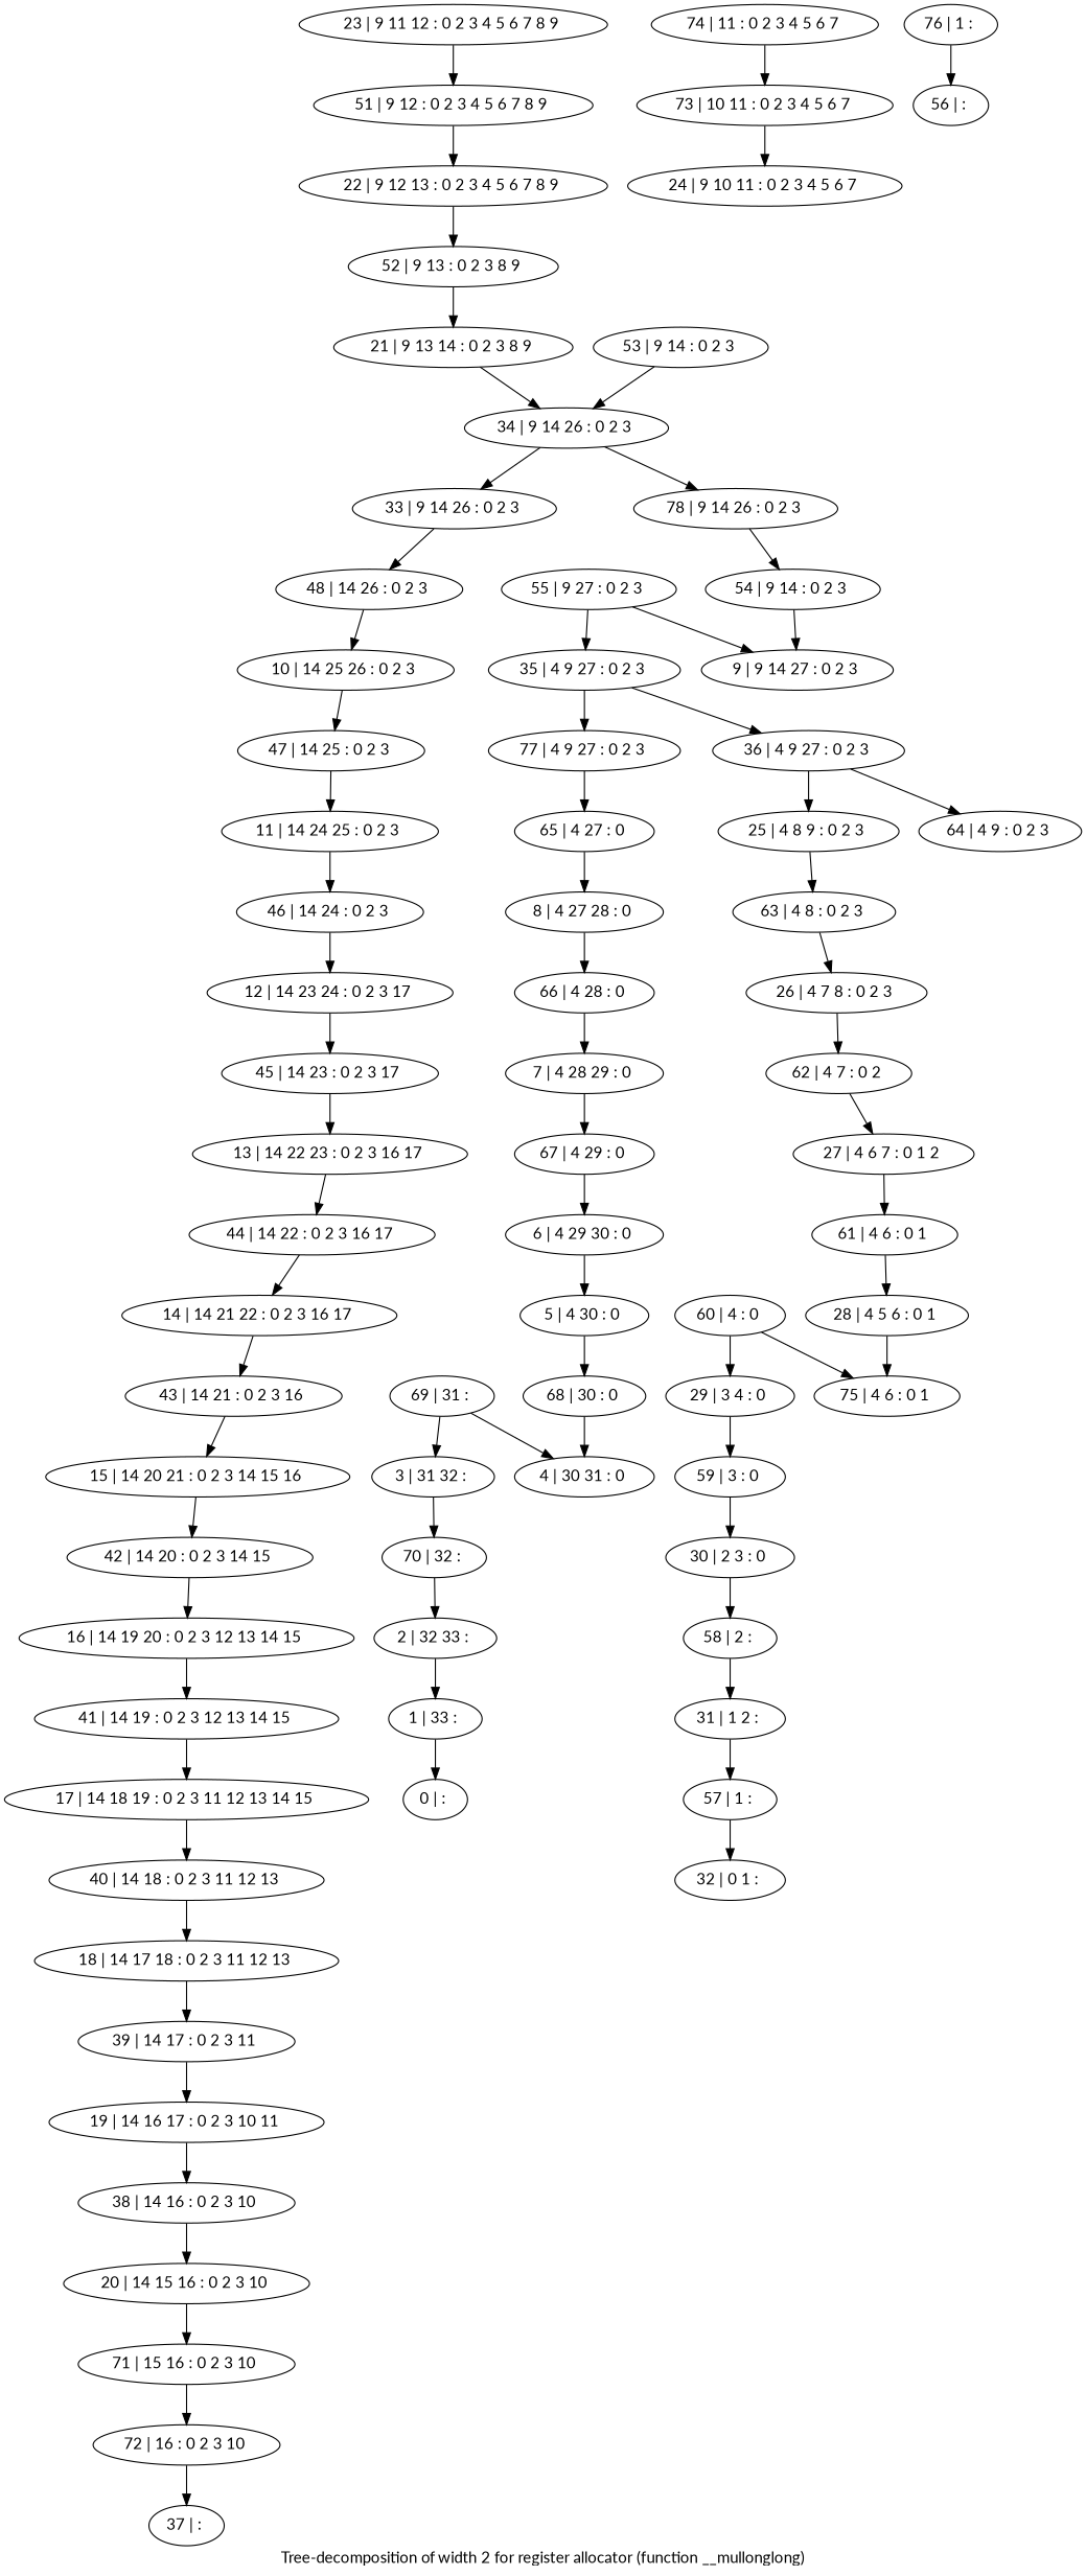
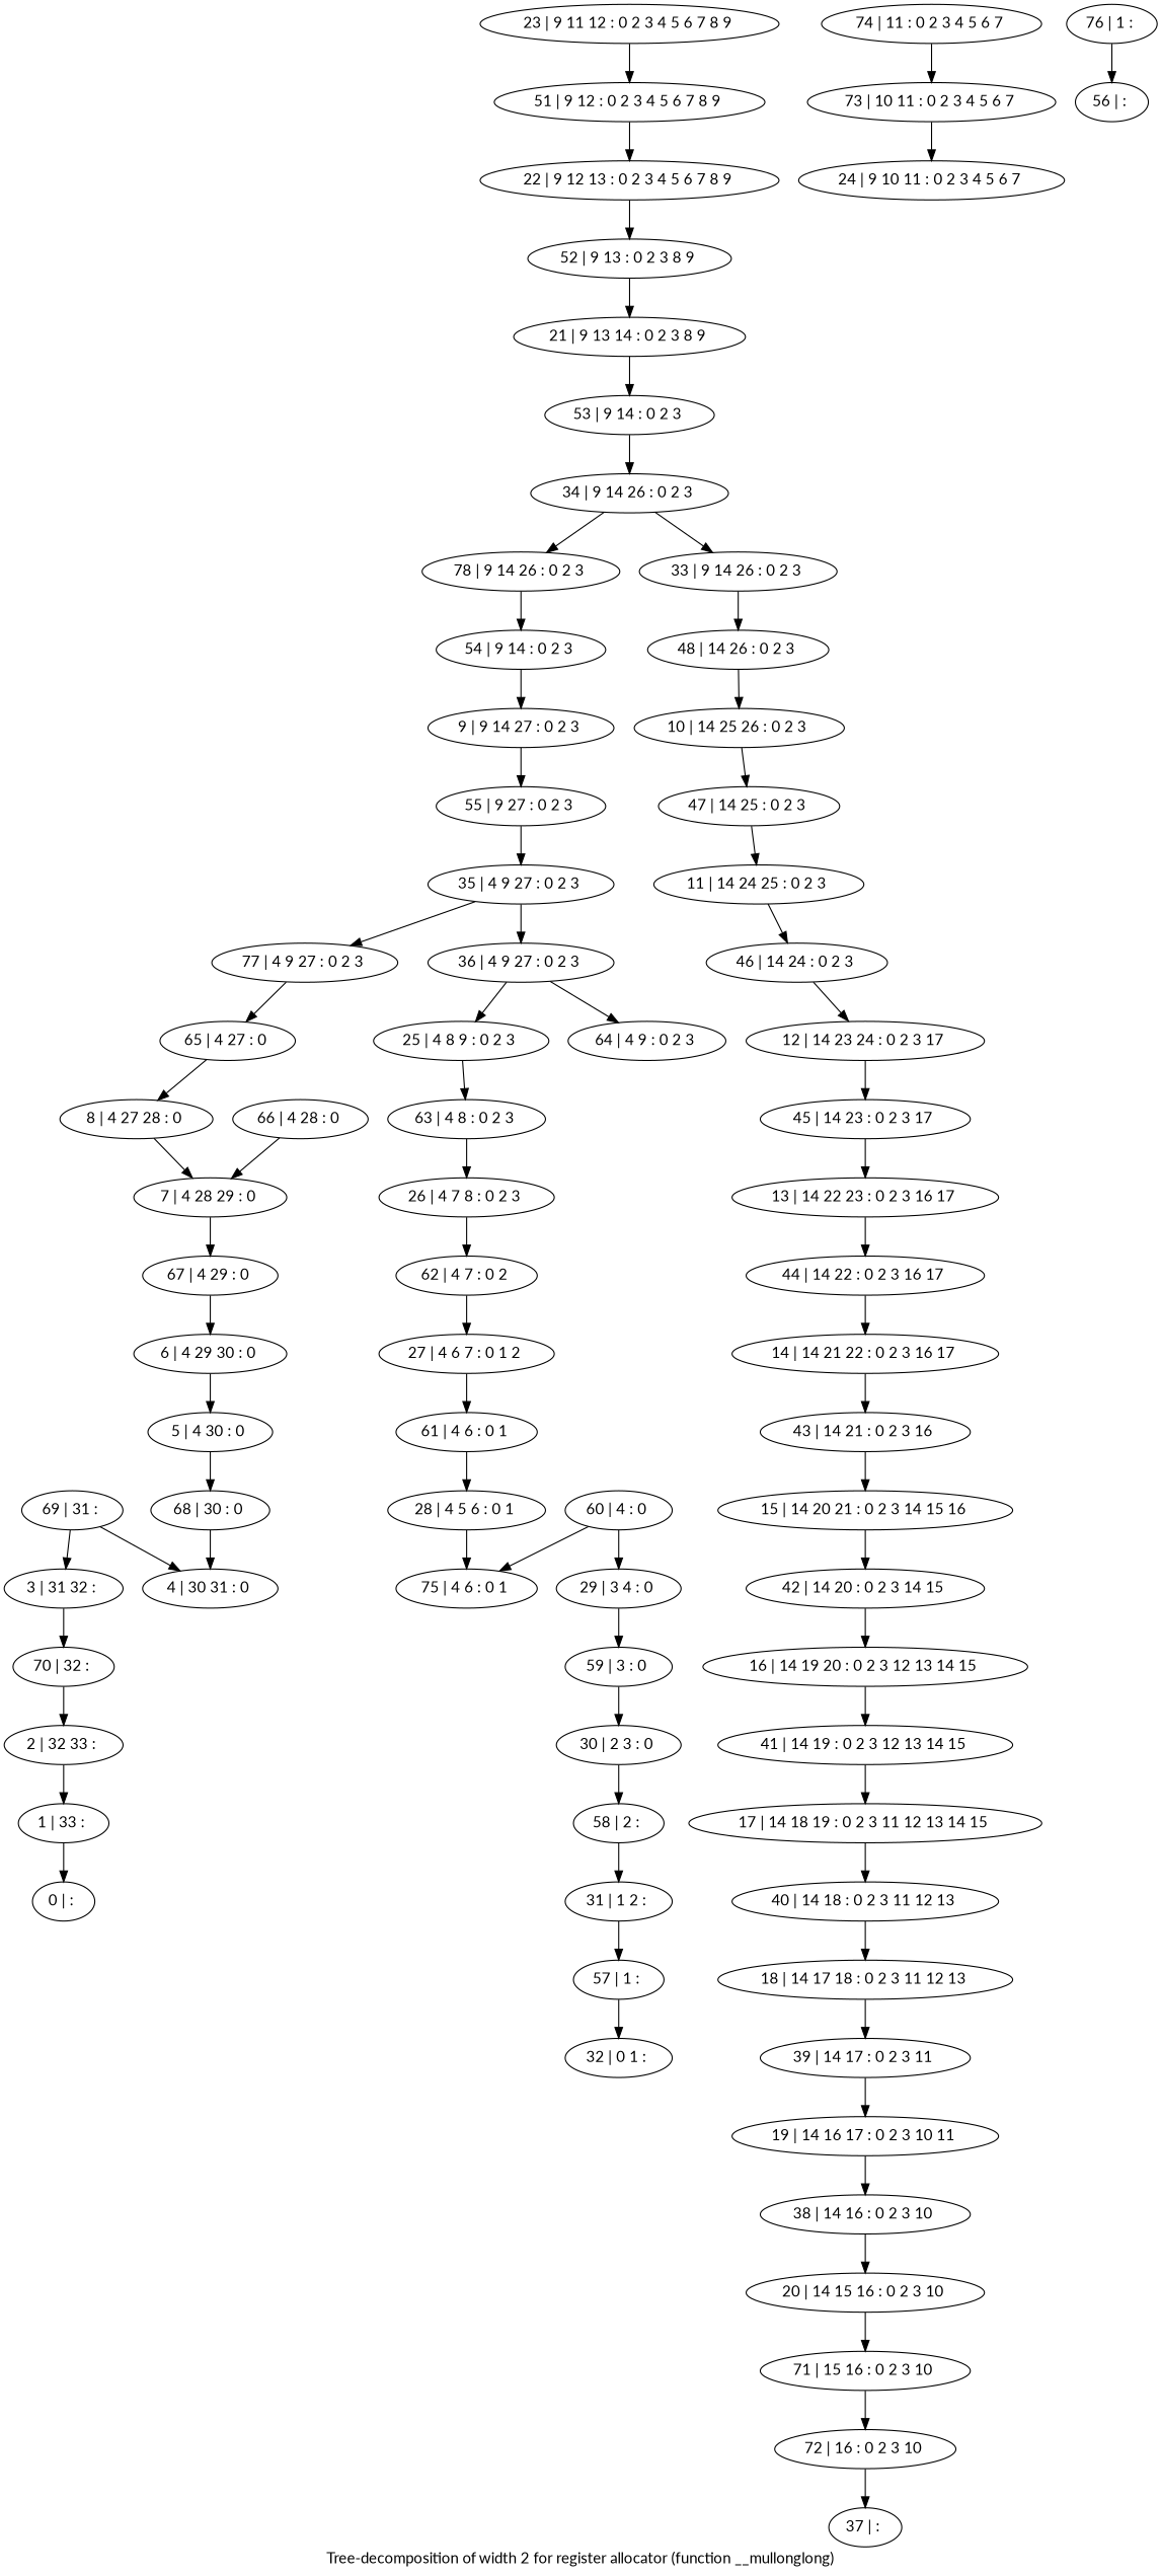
  digraph {
    fontname=Lato
    label="Tree-decomposition of width 2 for register allocator (function __mullonglong)"
    node [fontname=Lato]
    edge [fontname=Lato]
    n1 [label="0 | : "]
    n2 [label="1 | 33 : "]
    n3 [label="2 | 32 33 : "]
    n4 [label="3 | 31 32 : "]
    n5 [label="70 | 32 : "]
    n6 [label="4 | 30 31 : 0 "]
    n7 [label="69 | 31 : "]
    n8 [label="5 | 4 30 : 0 "]
    n9 [label="68 | 30 : 0 "]
    n10 [label="6 | 4 29 30 : 0 "]
    n11 [label="7 | 4 28 29 : 0 "]
    n12 [label="67 | 4 29 : 0 "]
    n13 [label="8 | 4 27 28 : 0 "]
    n14 [label="66 | 4 28 : 0 "]
    n15 [label="9 | 9 14 27 : 0 2 3 "]
    n16 [label="55 | 9 27 : 0 2 3 "]
    n17 [label="35 | 4 9 27 : 0 2 3 "]
    n18 [label="10 | 14 25 26 : 0 2 3 "]
    n19 [label="47 | 14 25 : 0 2 3 "]
    n20 [label="11 | 14 24 25 : 0 2 3 "]
    n21 [label="46 | 14 24 : 0 2 3 "]
    n22 [label="12 | 14 23 24 : 0 2 3 17 "]
    n23 [label="45 | 14 23 : 0 2 3 17 "]
    n24 [label="13 | 14 22 23 : 0 2 3 16 17 "]
    n25 [label="44 | 14 22 : 0 2 3 16 17 "]
    n26 [label="14 | 14 21 22 : 0 2 3 16 17 "]
    n27 [label="43 | 14 21 : 0 2 3 16 "]
    n28 [label="15 | 14 20 21 : 0 2 3 14 15 16 "]
    n29 [label="42 | 14 20 : 0 2 3 14 15 "]
    n30 [label="16 | 14 19 20 : 0 2 3 12 13 14 15 "]
    n31 [label="41 | 14 19 : 0 2 3 12 13 14 15 "]
    n32 [label="17 | 14 18 19 : 0 2 3 11 12 13 14 15 "]
    n33 [label="40 | 14 18 : 0 2 3 11 12 13 "]
    n34 [label="18 | 14 17 18 : 0 2 3 11 12 13 "]
    n35 [label="39 | 14 17 : 0 2 3 11 "]
    n36 [label="19 | 14 16 17 : 0 2 3 10 11 "]
    n37 [label="38 | 14 16 : 0 2 3 10 "]
    n38 [label="20 | 14 15 16 : 0 2 3 10 "]
    n39 [label="71 | 15 16 : 0 2 3 10 "]
    n40 [label="72 | 16 : 0 2 3 10 "]
    n41 [label="21 | 9 13 14 : 0 2 3 8 9 "]
    n42 [label="53 | 9 14 : 0 2 3 "]
    n43 [label="34 | 9 14 26 : 0 2 3 "]
    n44 [label="22 | 9 12 13 : 0 2 3 4 5 6 7 8 9 "]
    n45 [label="52 | 9 13 : 0 2 3 8 9 "]
    n46 [label="23 | 9 11 12 : 0 2 3 4 5 6 7 8 9 "]
    n47 [label="51 | 9 12 : 0 2 3 4 5 6 7 8 9 "]
    n48 [label="24 | 9 10 11 : 0 2 3 4 5 6 7 "]
    n49 [label="25 | 4 8 9 : 0 2 3 "]
    n50 [label="63 | 4 8 : 0 2 3 "]
    n51 [label="26 | 4 7 8 : 0 2 3 "]
    n52 [label="62 | 4 7 : 0 2 "]
    n53 [label="27 | 4 6 7 : 0 1 2 "]
    n54 [label="61 | 4 6 : 0 1 "]
    n55 [label="28 | 4 5 6 : 0 1 "]
    n56 [label="75 | 4 6 : 0 1 "]
    n57 [label="29 | 3 4 : 0 "]
    n58 [label="59 | 3 : 0 "]
    n59 [label="30 | 2 3 : 0 "]
    n60 [label="58 | 2 : "]
    n61 [label="31 | 1 2 : "]
    n62 [label="57 | 1 : "]
    n63 [label="32 | 0 1 : "]
    n64 [label="76 | 1 : "]
    n65 [label="56 | : "]
    n66 [label="33 | 9 14 26 : 0 2 3 "]
    n67 [label="48 | 14 26 : 0 2 3 "]
    n68 [label="78 | 9 14 26 : 0 2 3 "]
    n69 [label="54 | 9 14 : 0 2 3 "]
    n70 [label="36 | 4 9 27 : 0 2 3 "]
    n71 [label="77 | 4 9 27 : 0 2 3 "]
    n72 [label="64 | 4 9 : 0 2 3 "]
    n73 [label="65 | 4 27 : 0 "]
    n74 [label="37 | : "]
    n75 [label="74 | 11 : 0 2 3 4 5 6 7 "]
    n76 [label="73 | 10 11 : 0 2 3 4 5 6 7 "]
    n77 [label="60 | 4 : 0 "]
    n2 -> n1
    n3 -> n2
    n4 -> n5
    n5 -> n3
    n7 -> n4
    n7 -> n6
    n8 -> n9
    n9 -> n6
    n10 -> n8
    n11 -> n12
    n12 -> n10
-   n13 -> n14
+   n13 -> n11
    n14 -> n11
-   n16 -> n15
+   n15 -> n16
    n16 -> n17
    n17 -> n70
    n17 -> n71
    n18 -> n19
    n19 -> n20
    n20 -> n21
    n21 -> n22
    n22 -> n23
    n23 -> n24
    n24 -> n25
    n25 -> n26
    n26 -> n27
    n27 -> n28
    n28 -> n29
    n29 -> n30
    n30 -> n31
    n31 -> n32
    n32 -> n33
    n33 -> n34
    n34 -> n35
    n35 -> n36
    n36 -> n37
    n37 -> n38
    n38 -> n39
    n39 -> n40
    n40 -> n74
-   n41 -> n43
+   n41 -> n42
    n42 -> n43
    n43 -> n66
    n43 -> n68
    n44 -> n45
    n45 -> n41
    n46 -> n47
    n47 -> n44
    n49 -> n50
    n50 -> n51
    n51 -> n52
    n52 -> n53
    n53 -> n54
    n54 -> n55
    n55 -> n56
    n57 -> n58
    n58 -> n59
    n59 -> n60
    n60 -> n61
    n61 -> n62
    n62 -> n63
    n64 -> n65
    n66 -> n67
    n67 -> n18
    n68 -> n69
    n69 -> n15
    n70 -> n49
    n70 -> n72
    n71 -> n73
    n73 -> n13
    n75 -> n76
    n76 -> n48
    n77 -> n56
    n77 -> n57
  }
